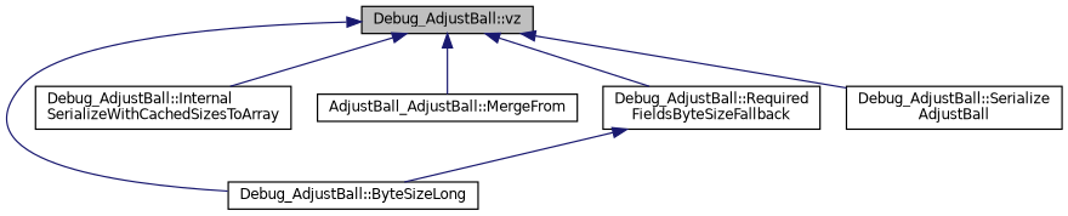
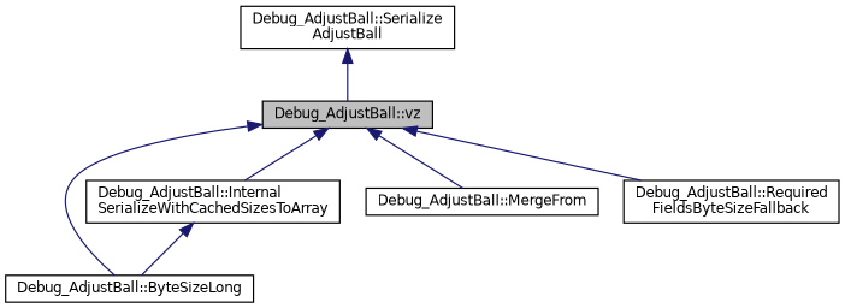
  digraph {
    rankdir=TB
    node [color=black fillcolor=white fontname=Helvetica fontsize=10 shape=record style=filled]
    edge [color=midnightblue dir=back fontname=Helvetica fontsize=10 labelfontname=Helvetica labelfontsize=10 style=solid]
    n1 [fillcolor=grey75 fontcolor=black height=0.2 label="Debug_AdjustBall::vz" width=0.4]
    n2 [height=0.2 label="Debug_AdjustBall::ByteSizeLong" width=0.4]
    n3 [height=0.2 label="Debug_AdjustBall::Internal\lSerializeWithCachedSizesToArray" width=0.4]
-   n4 [height=0.2 label="AdjustBall_AdjustBall::MergeFrom" width=0.4]
+   n4 [height=0.2 label="Debug_AdjustBall::MergeFrom" width=0.4]
    n5 [height=0.2 label="Debug_AdjustBall::Required\lFieldsByteSizeFallback" width=0.4]
    n6 [height=0.2 label="Debug_AdjustBall::Serialize\lAdjustBall" width=0.4]
    n1 -> n2
    n1 -> n3
    n1 -> n4
    n1 -> n5
-   n1 -> n6
-   n5 -> n2
+   n6 -> n1
+   n3 -> n2
  }
